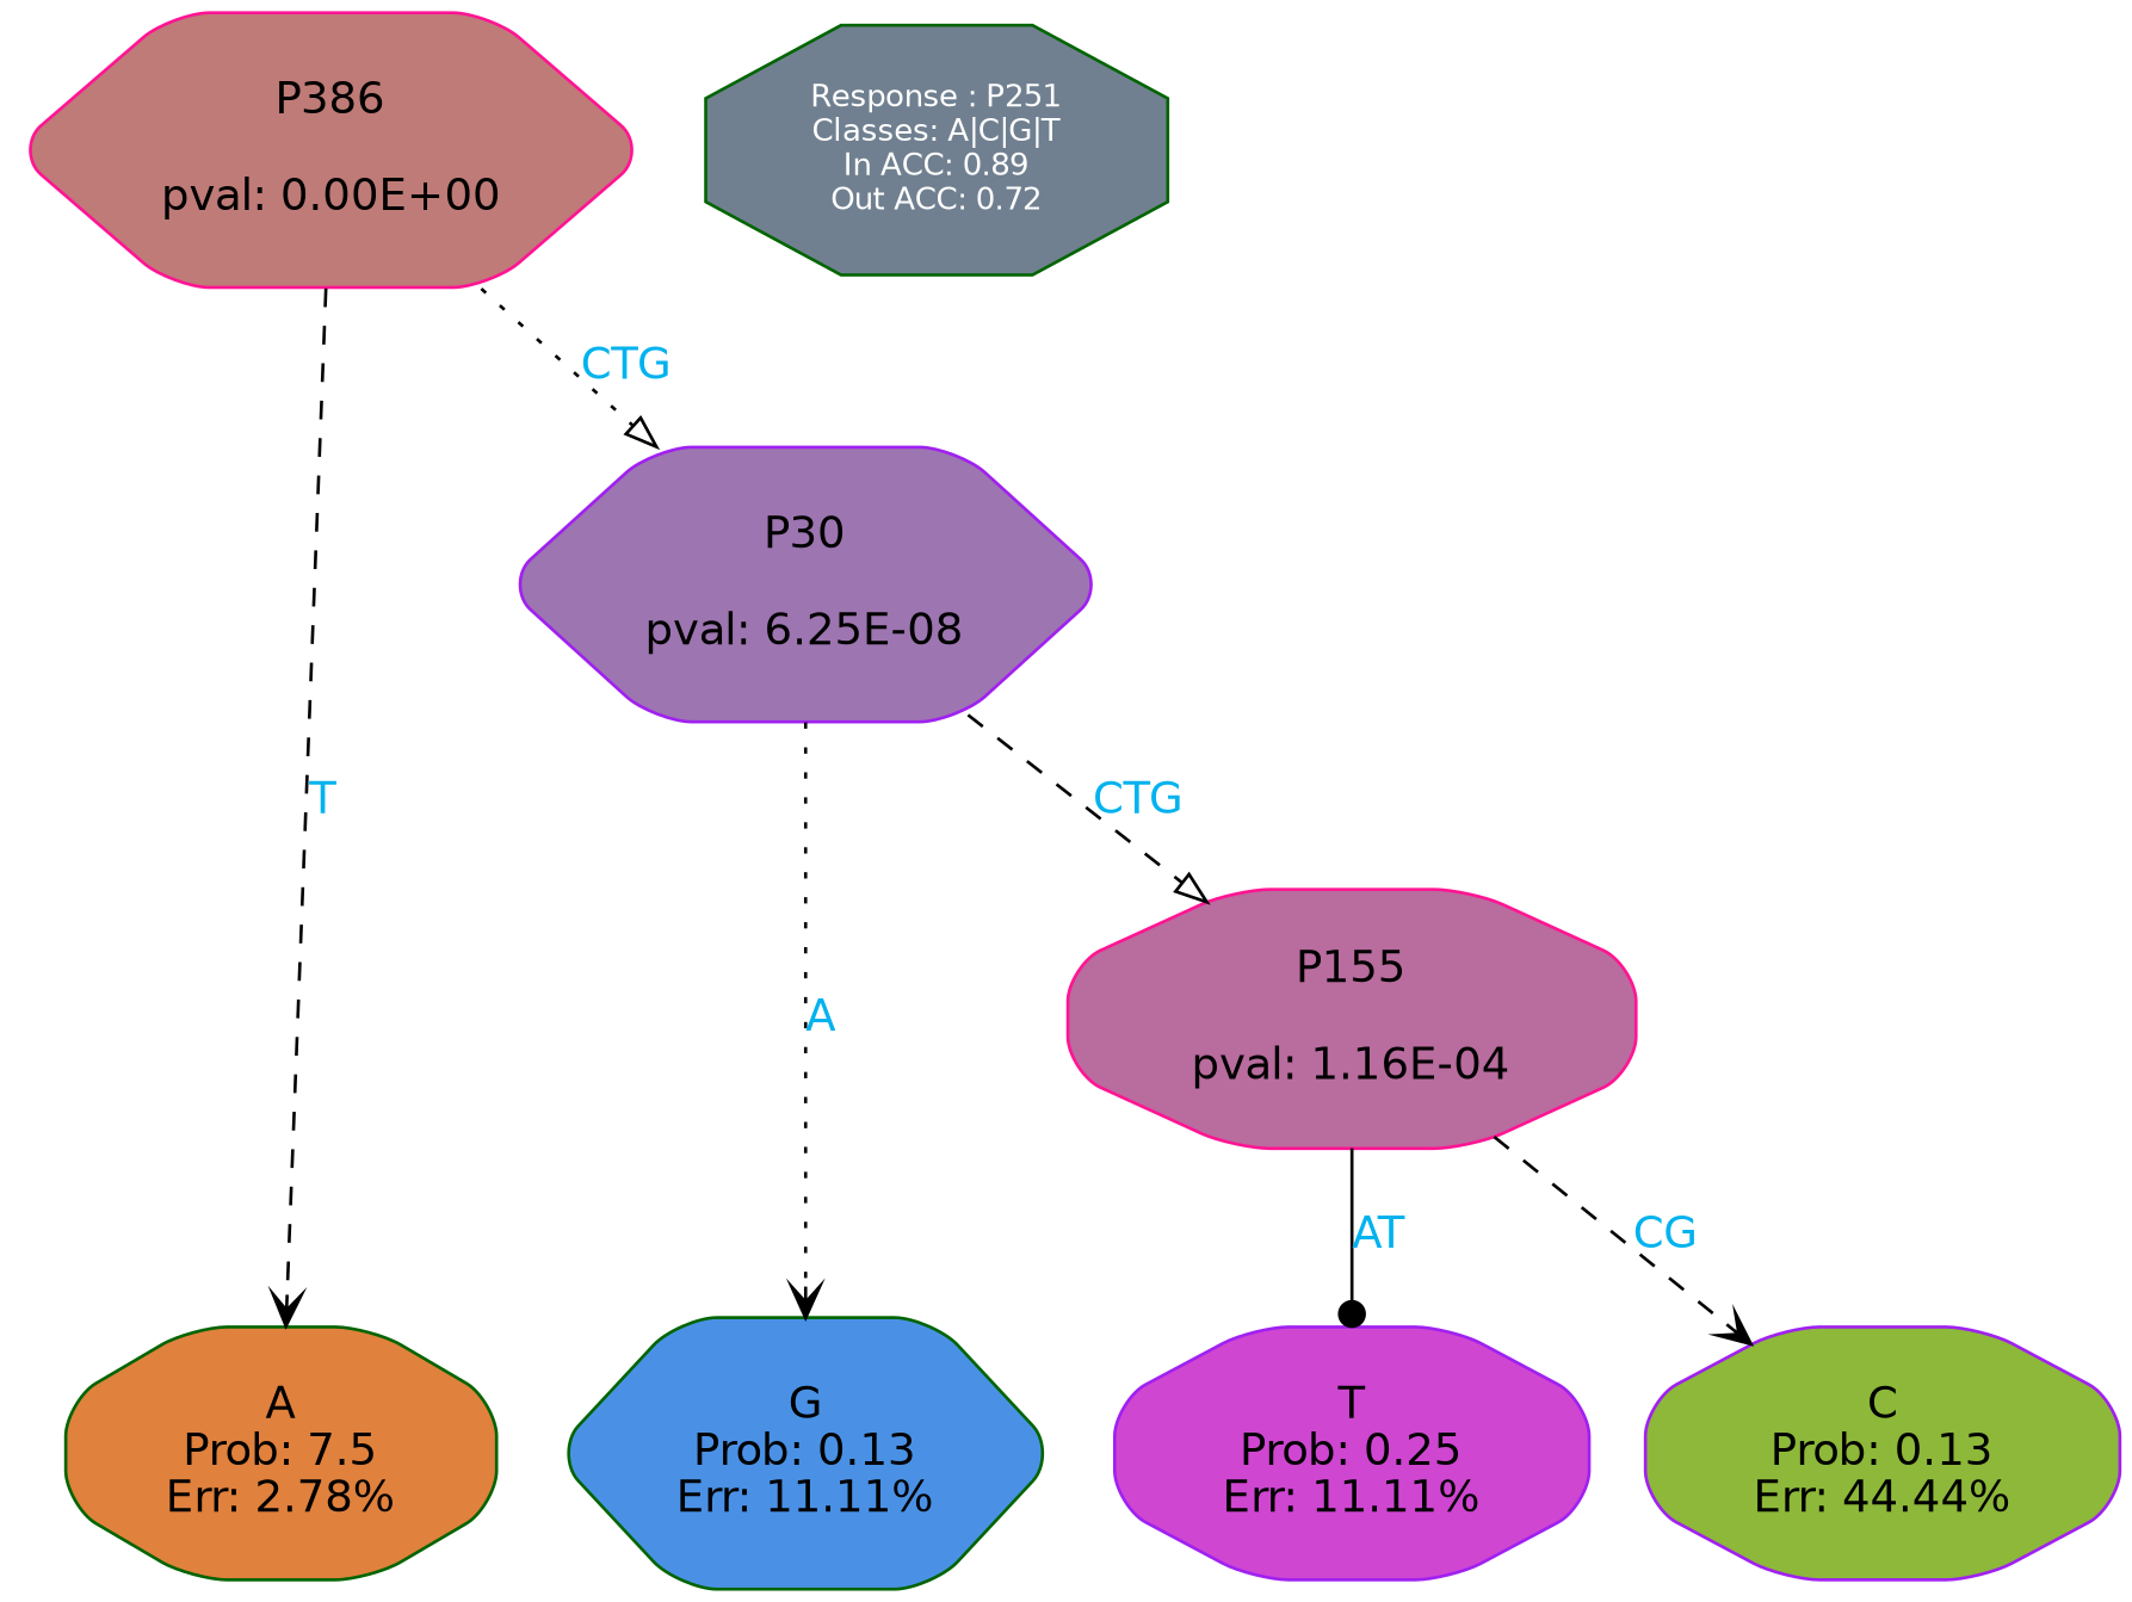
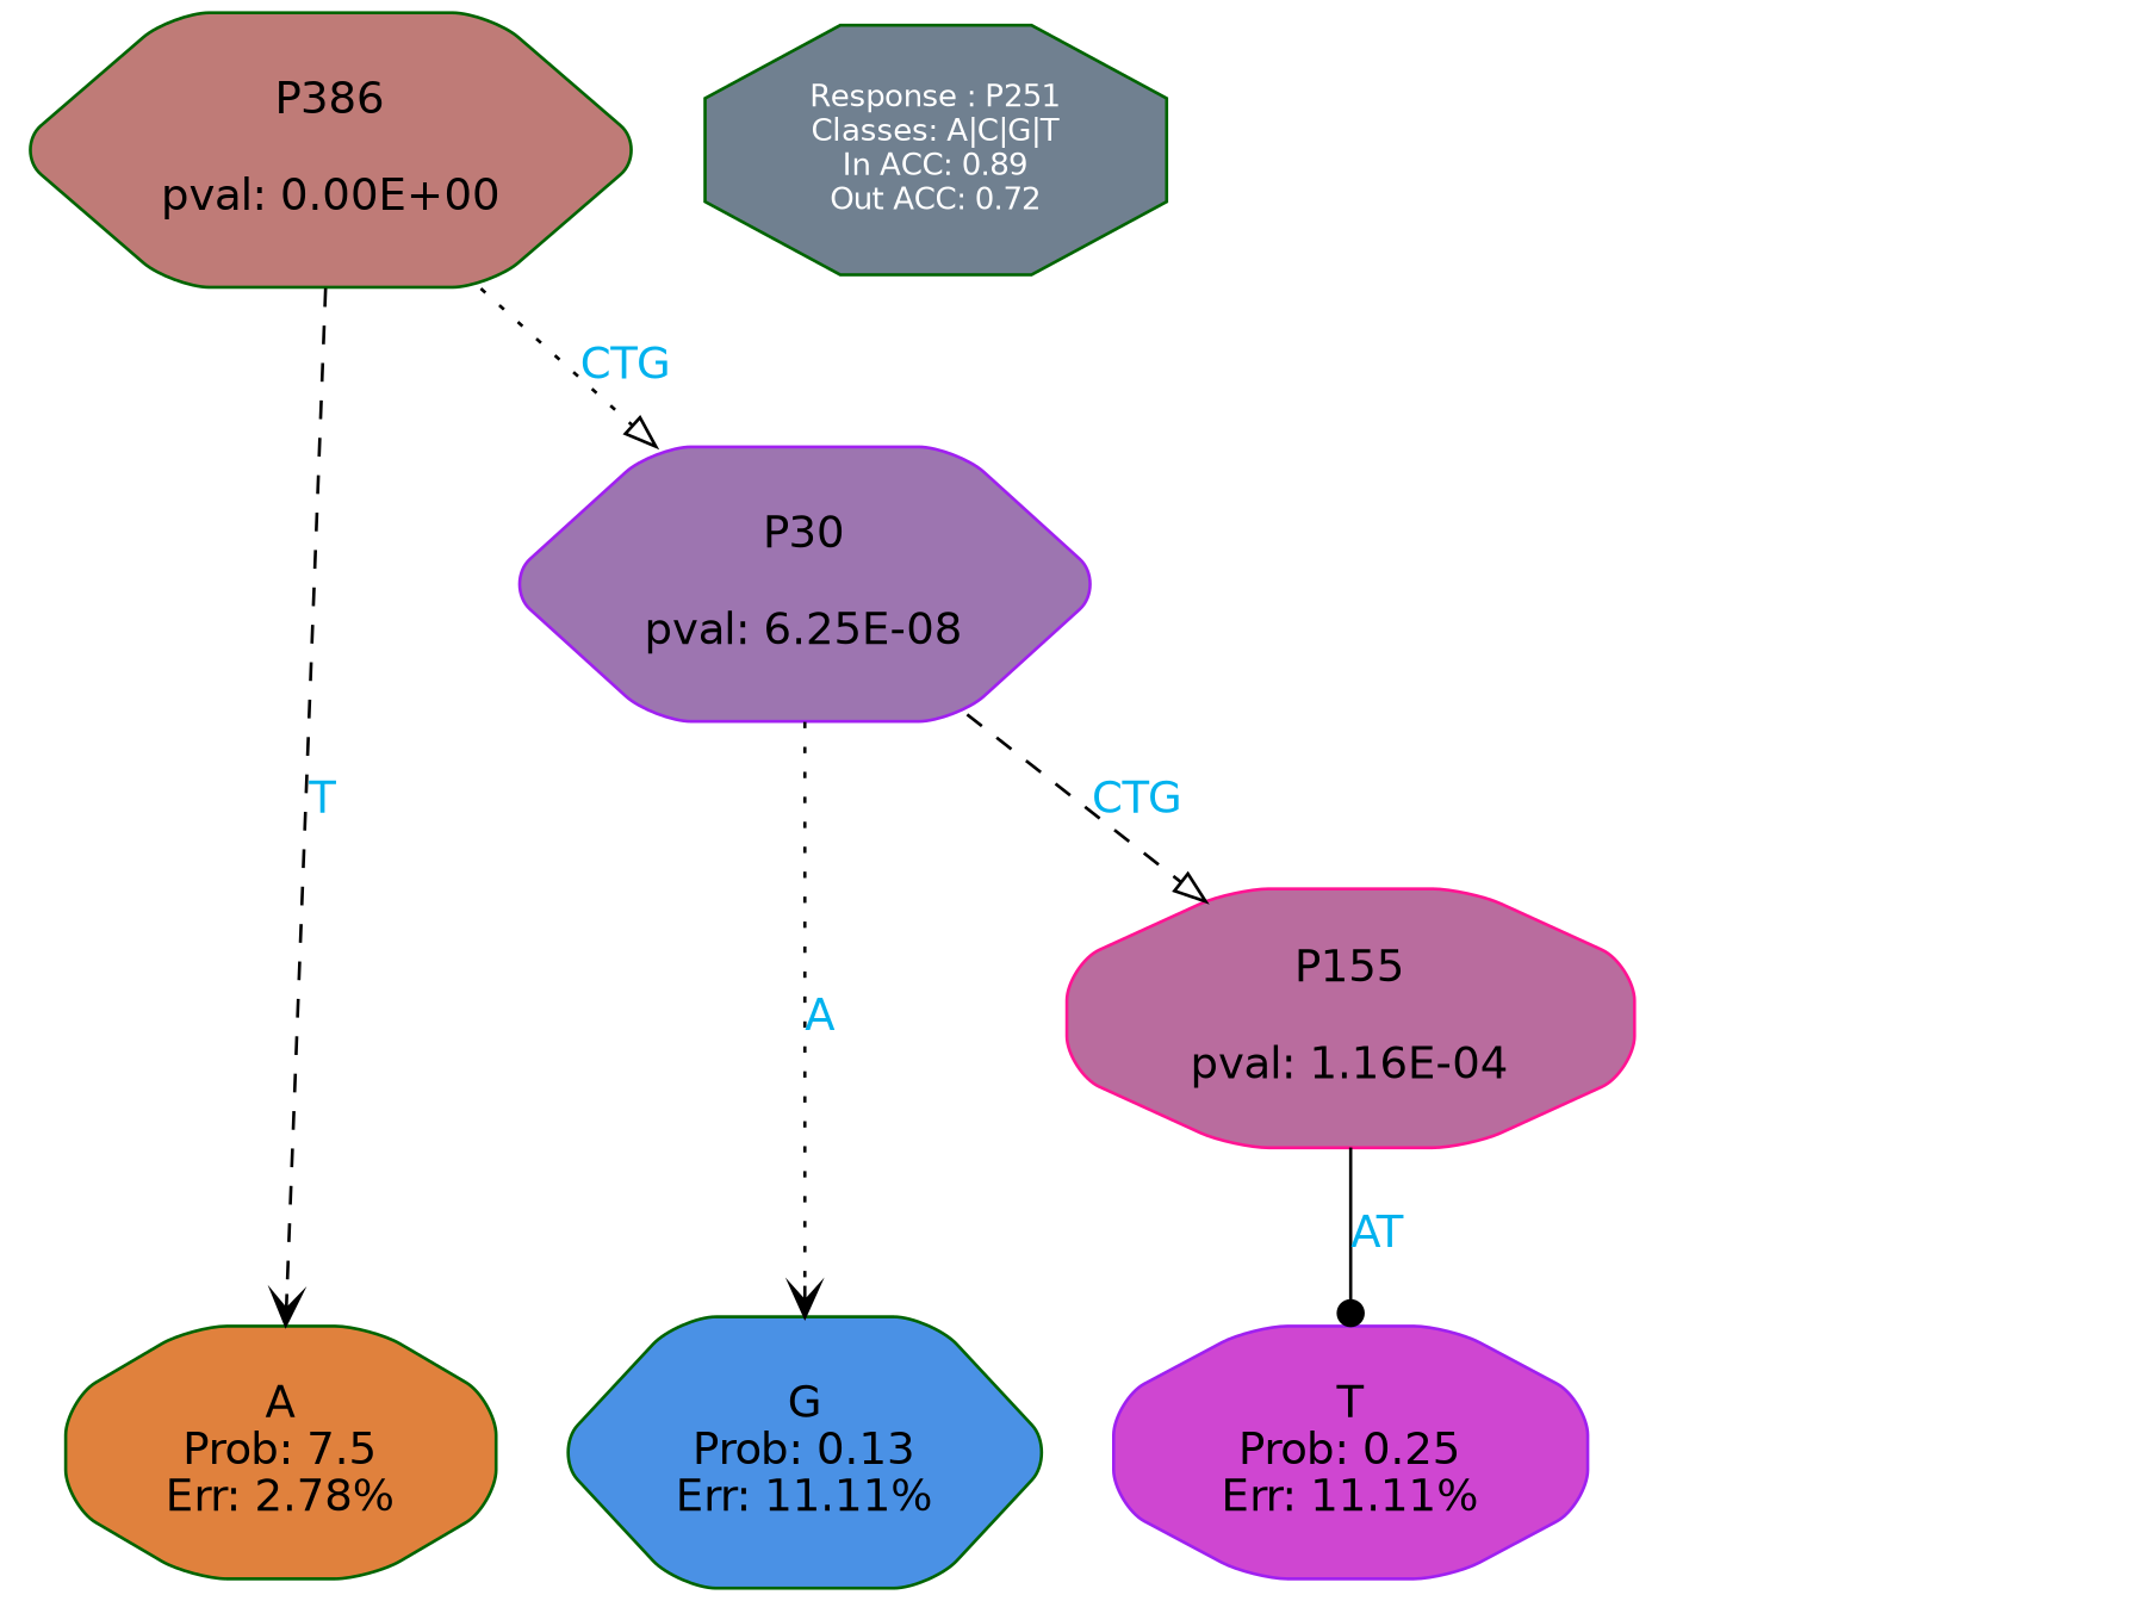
  digraph {
    ranksep=equally
    splines=polylines
    node [color=darkgreen fontname=helvetica shape=octagon style="filled, rounded"]
    edge [arrowhead=vee fontcolor=deepskyblue2 fontname=helvetica style=dashed]
    n1 [fillcolor="#4a91e5" label="G\nProb: 0.13\nErr: 11.11%" shape=hexagon]
    n2 [color=purple fillcolor="#cf46d1" label="T\nProb: 0.25\nErr: 11.11%"]
-   n3 [color=purple fillcolor="#8db839" label="C\nProb: 0.13\nErr: 44.44%"]
    n4 [fillcolor="#e0813d" label="A\nProb: 7.5\nErr: 2.78%"]
    n5 [align=left fillcolor=slategray fontcolor=white fontsize=10 label="Response : P251\nClasses: A|C|G|T\nIn ACC: 0.89\nOut ACC: 0.72\n" style=filled]
-   n6 [color=deeppink fillcolor="#bf7b77" label="P386\n\npval: 0.00E+00" shape=hexagon]
+   n6 [fillcolor="#bf7b77" label="P386\n\npval: 0.00E+00" shape=hexagon]
    n7 [color=purple fillcolor="#9d75b0" label="P30\n\npval: 6.25E-08" shape=hexagon]
    n8 [color=deeppink fillcolor="#b96c9e" label="P155\n\npval: 1.16E-04"]
    subgraph sub_1 {
      rank=same
      n1
      n2
-     n3
      n4
    }
    subgraph sub_2 {
      rank=same
      n5
      n6
    }
    n6 -> n4 [label=T]
    n6 -> n7 [arrowhead=onormal label=CTG style=dotted]
    n7 -> n1 [label=A style=dotted]
    n7 -> n8 [arrowhead=onormal label=CTG]
    n8 -> n2 [arrowhead=dot label=AT style=solid]
-   n8 -> n3 [label=CG]
  }
